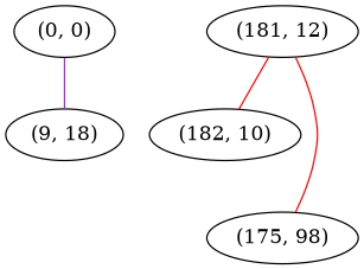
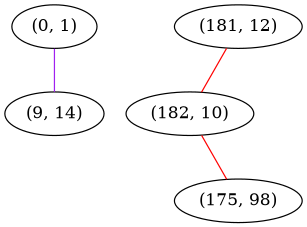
  graph {
    edge [color=red weight=1]
-   "(0, 0)"
-   "(9, 14)" [label="(9, 18)"]
+   "(0, 0)" [label="(0, 1)"]
+   "(9, 14)"
    "(181, 12)"
    "(182, 10)"
    "(175, 98)"
    "(0, 0)" -- "(9, 14)" [color=purple weight=4]
    "(181, 12)" -- "(182, 10)"
-   "(181, 12)" -- "(175, 98)"
+   "(182, 10)" -- "(175, 98)"
  }
